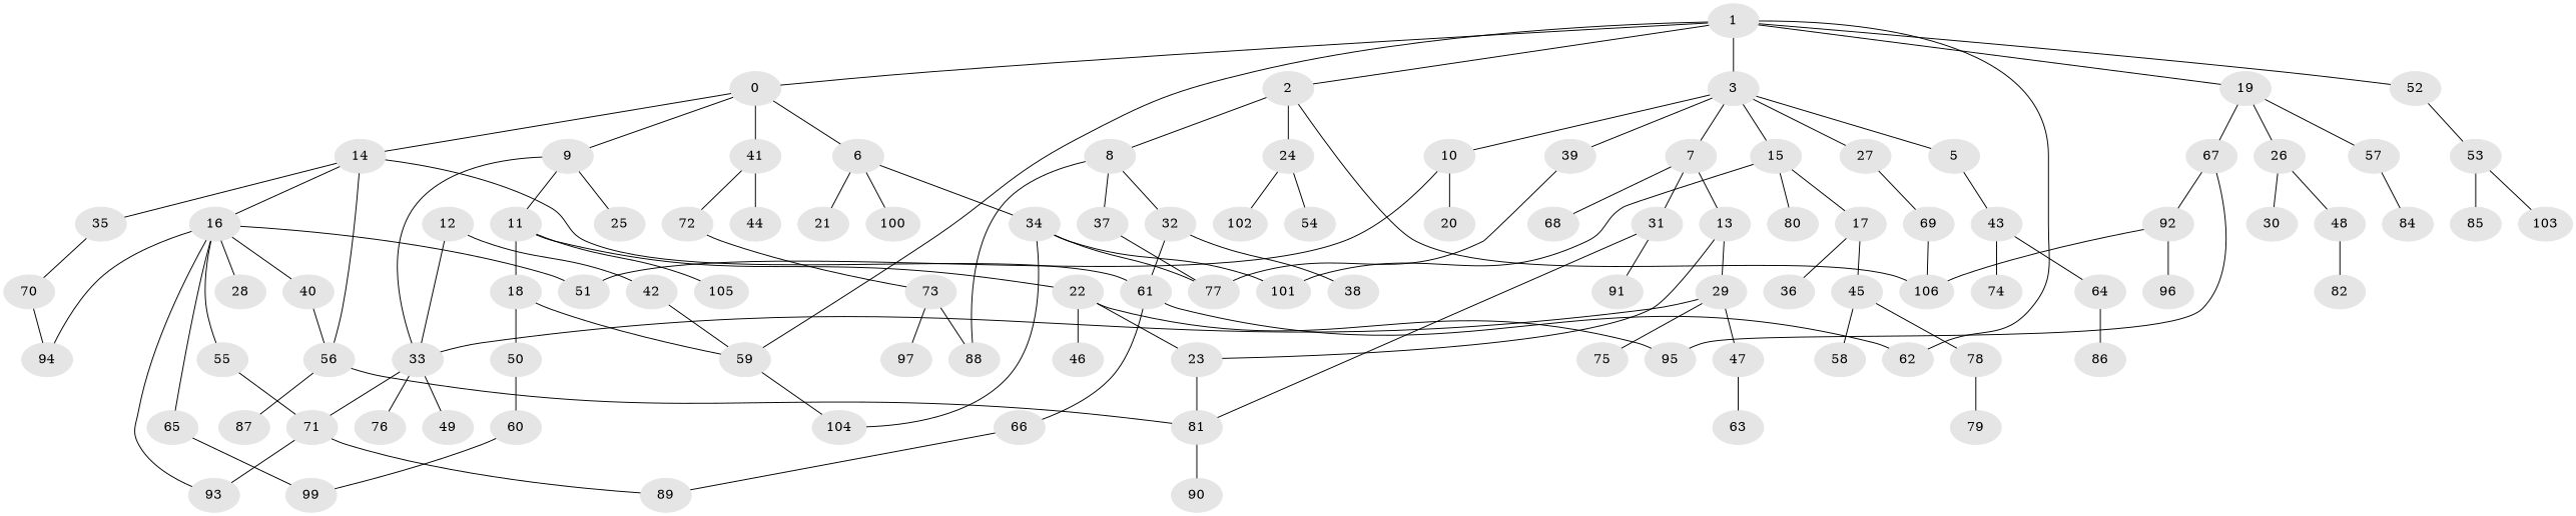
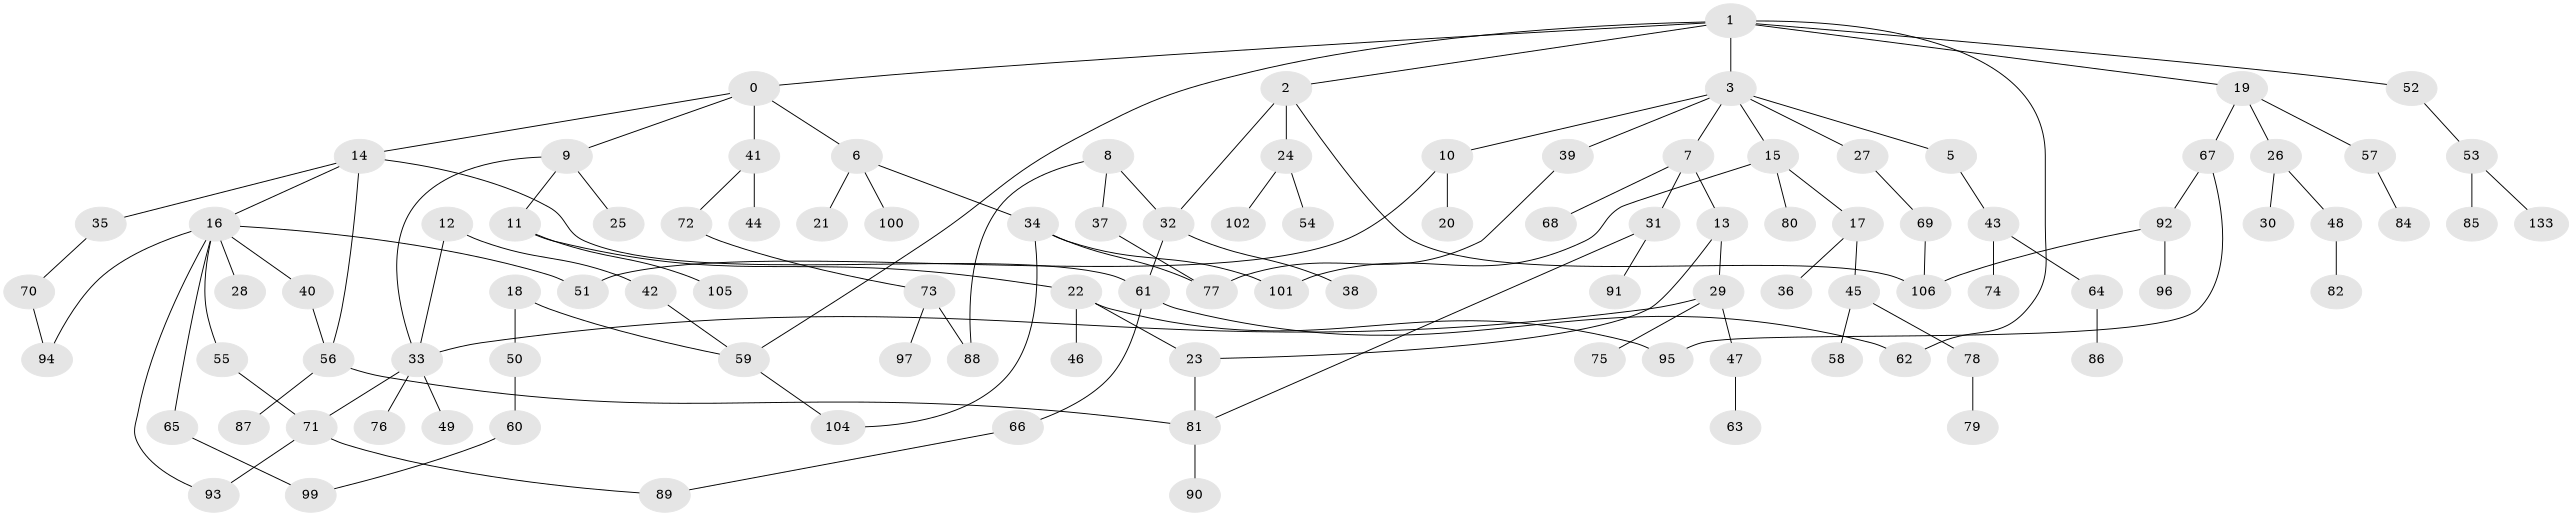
  graph {
    node [color=gray90 style=filled]
    1
    2
    3
    n4 [label=0]
    19
    52
    59
    62
    8
    24
    106
    5
    7
    10
    15
    27
    39
    6
    9
    14
    41
    26
    57
    67
    53
    104
    32
    37
    88
    54
    102
    43
    13
    31
    68
    20
    51
    17
    80
    101
    69
    77
    21
    34
    100
    11
    25
    33
    16
    35
    56
    61
    44
    72
    12
    42
    64
    74
    23
    29
    81
    91
    38
    18
    22
    105
    49
    71
    76
    50
    46
    95
    47
    75
    28
    40
    55
    65
    93
    94
    70
    87
    66
    36
    45
    99
    58
    78
    60
    30
    48
    84
    92
    90
    82
    63
    89
    73
    86
    79
    85
-   103
+   103 [label=133]
    96
    97
    1 -- 2
    1 -- 3
    1 -- n4
    1 -- 19
    1 -- 52
    1 -- 59
    1 -- 62
-   2 -- 8
+   2 -- 32
    2 -- 24
    2 -- 106
    3 -- 5
    3 -- 7
    3 -- 10
    3 -- 15
    3 -- 27
    3 -- 39
    n4 -- 6
    n4 -- 9
    n4 -- 14
    n4 -- 41
    19 -- 26
    19 -- 57
    19 -- 67
    52 -- 53
    59 -- 104
    8 -- 32
    8 -- 37
    8 -- 88
    24 -- 54
    24 -- 102
    5 -- 43
    7 -- 13
    7 -- 31
    7 -- 68
    10 -- 20
    10 -- 51
    15 -- 17
    15 -- 80
    15 -- 101
    27 -- 69
    39 -- 77
    6 -- 21
    6 -- 34
    6 -- 100
    9 -- 11
    9 -- 25
    9 -- 33
    14 -- 16
    14 -- 35
    14 -- 56
    14 -- 61
    41 -- 44
    41 -- 72
    26 -- 30
    26 -- 48
    57 -- 84
    67 -- 95
    67 -- 92
    53 -- 85
    53 -- 103
    32 -- 61
    32 -- 38
    37 -- 77
    43 -- 64
    43 -- 74
    13 -- 23
    13 -- 29
    31 -- 81
    31 -- 91
    17 -- 36
    17 -- 45
    69 -- 106
    34 -- 104
    34 -- 101
    34 -- 77
-   11 -- 18
    11 -- 22
    11 -- 105
    33 -- 49
    33 -- 71
    33 -- 76
    16 -- 51
    16 -- 28
    16 -- 40
    16 -- 55
    16 -- 65
    16 -- 93
    16 -- 94
    35 -- 70
    56 -- 81
    56 -- 87
    61 -- 62
    61 -- 66
    72 -- 73
    12 -- 33
    12 -- 42
    42 -- 59
    64 -- 86
    23 -- 81
    29 -- 33
    29 -- 47
    29 -- 75
    81 -- 90
    18 -- 59
    18 -- 50
    22 -- 23
    22 -- 46
    22 -- 95
    71 -- 93
    71 -- 89
    50 -- 60
    47 -- 63
    40 -- 56
    55 -- 71
    65 -- 99
    70 -- 94
    66 -- 89
    45 -- 58
    45 -- 78
    78 -- 79
    60 -- 99
    48 -- 82
    92 -- 106
    92 -- 96
    73 -- 88
    73 -- 97
  }
